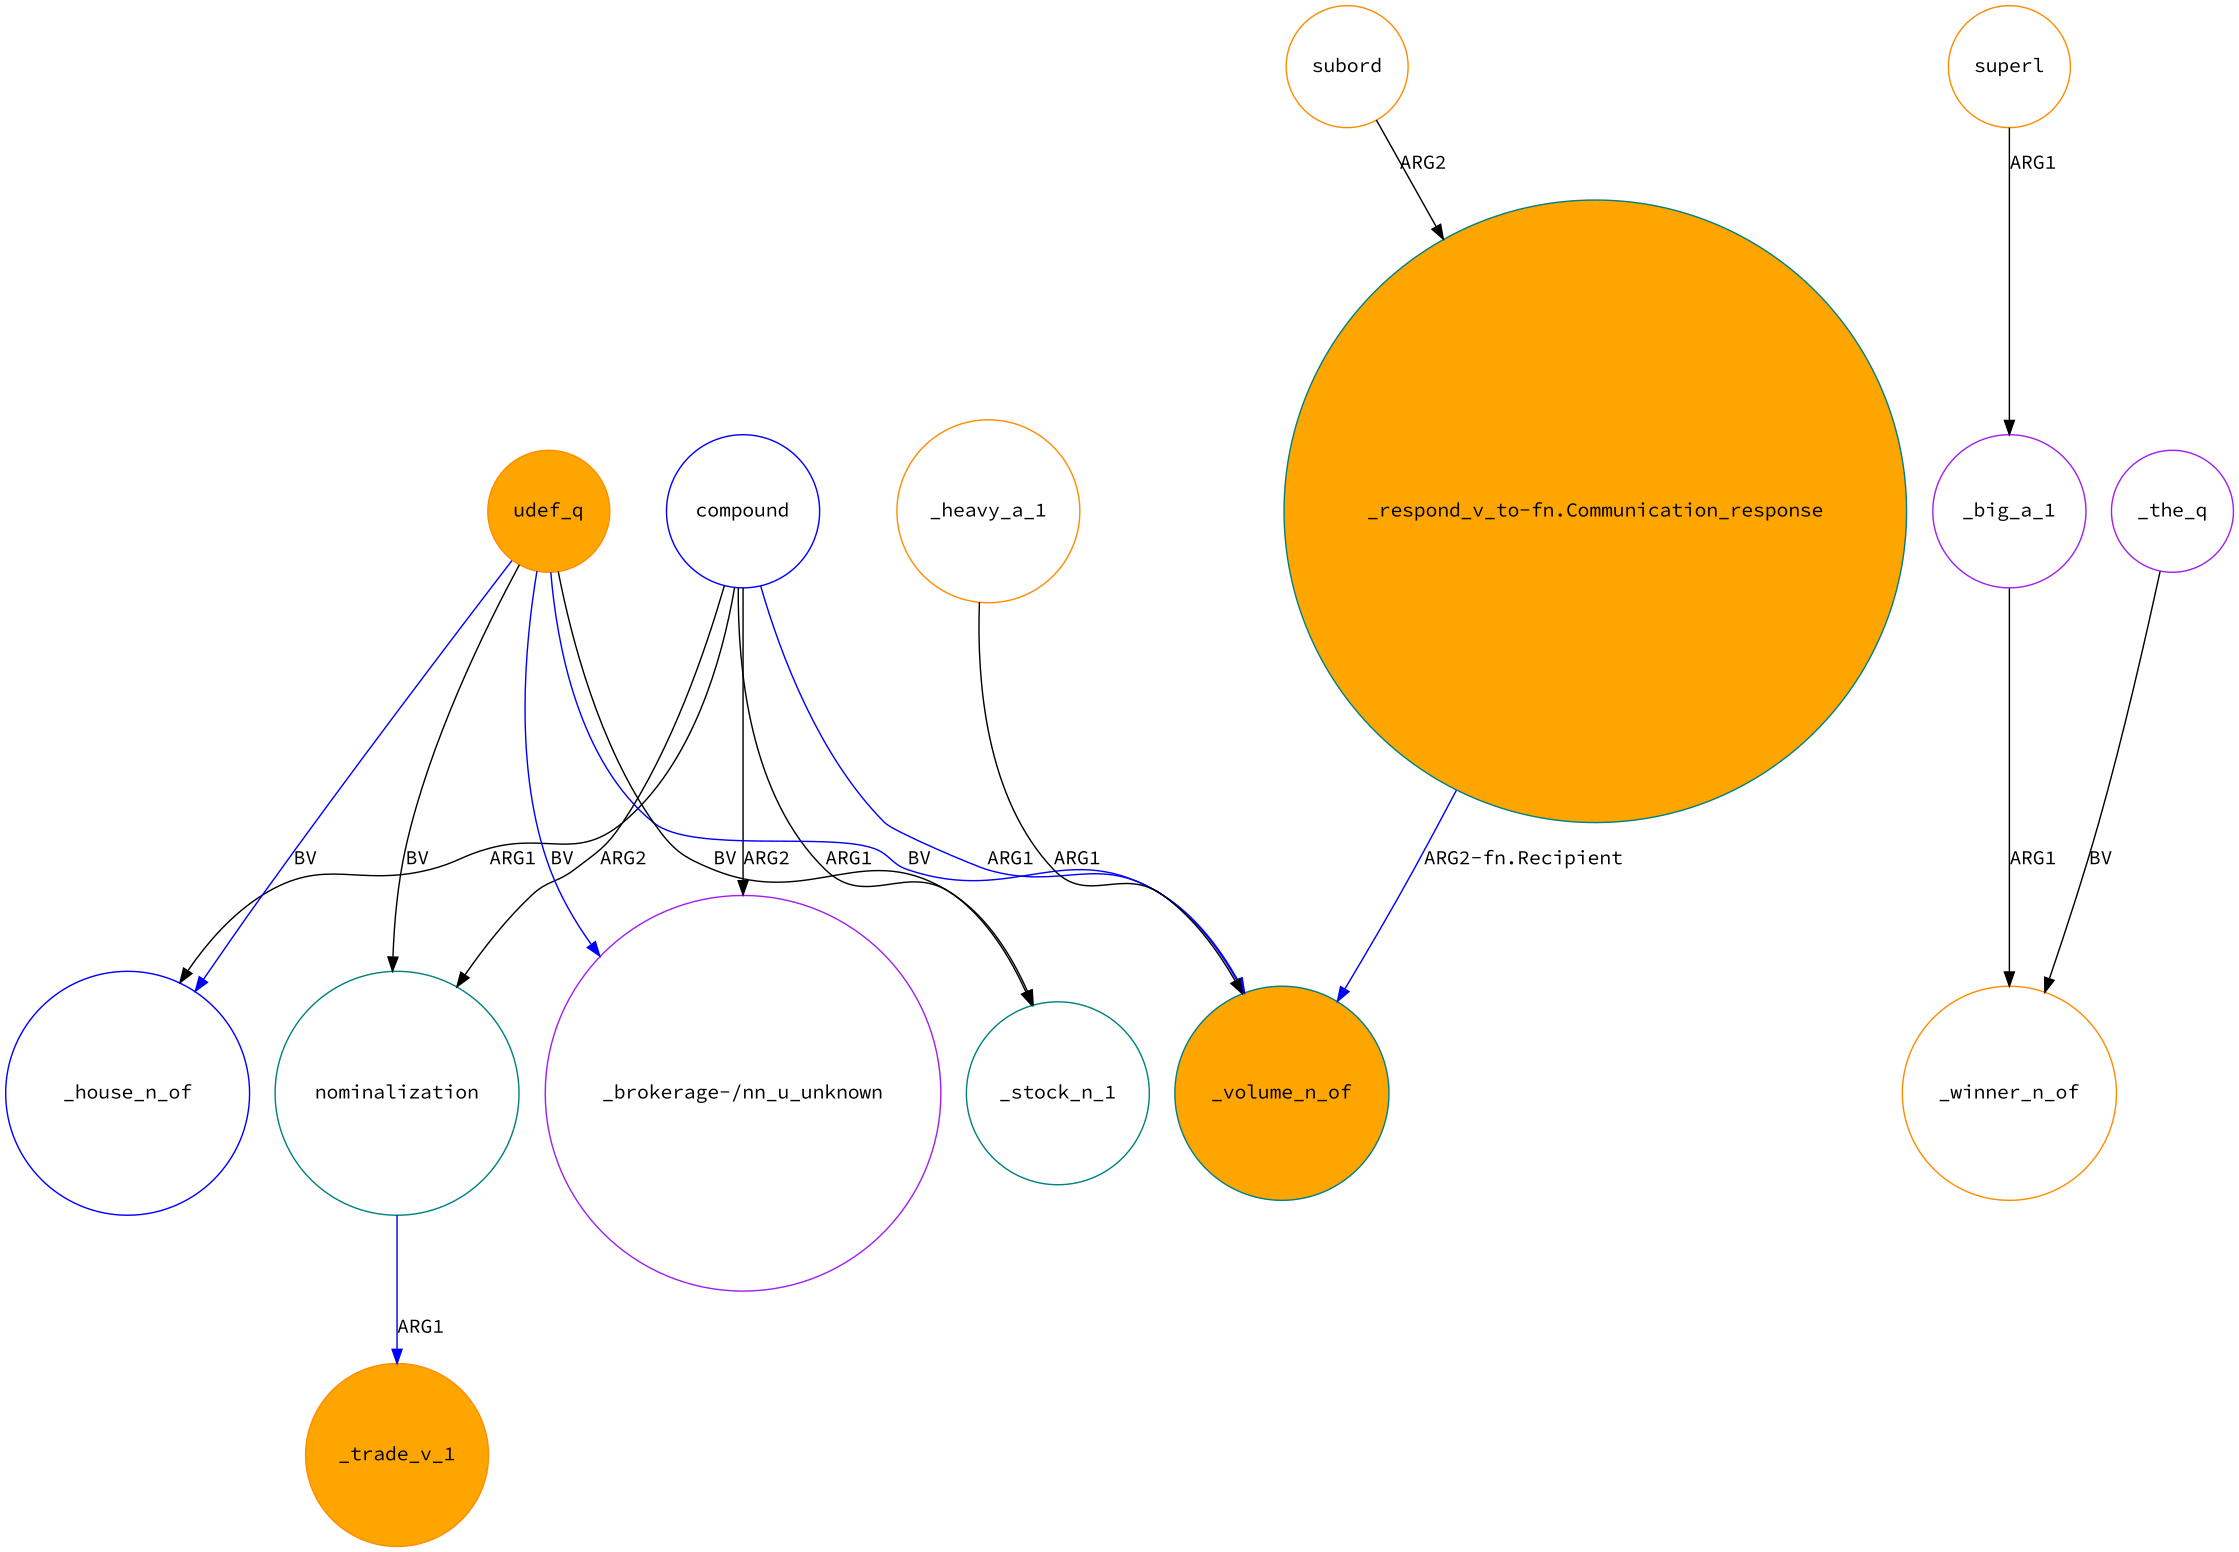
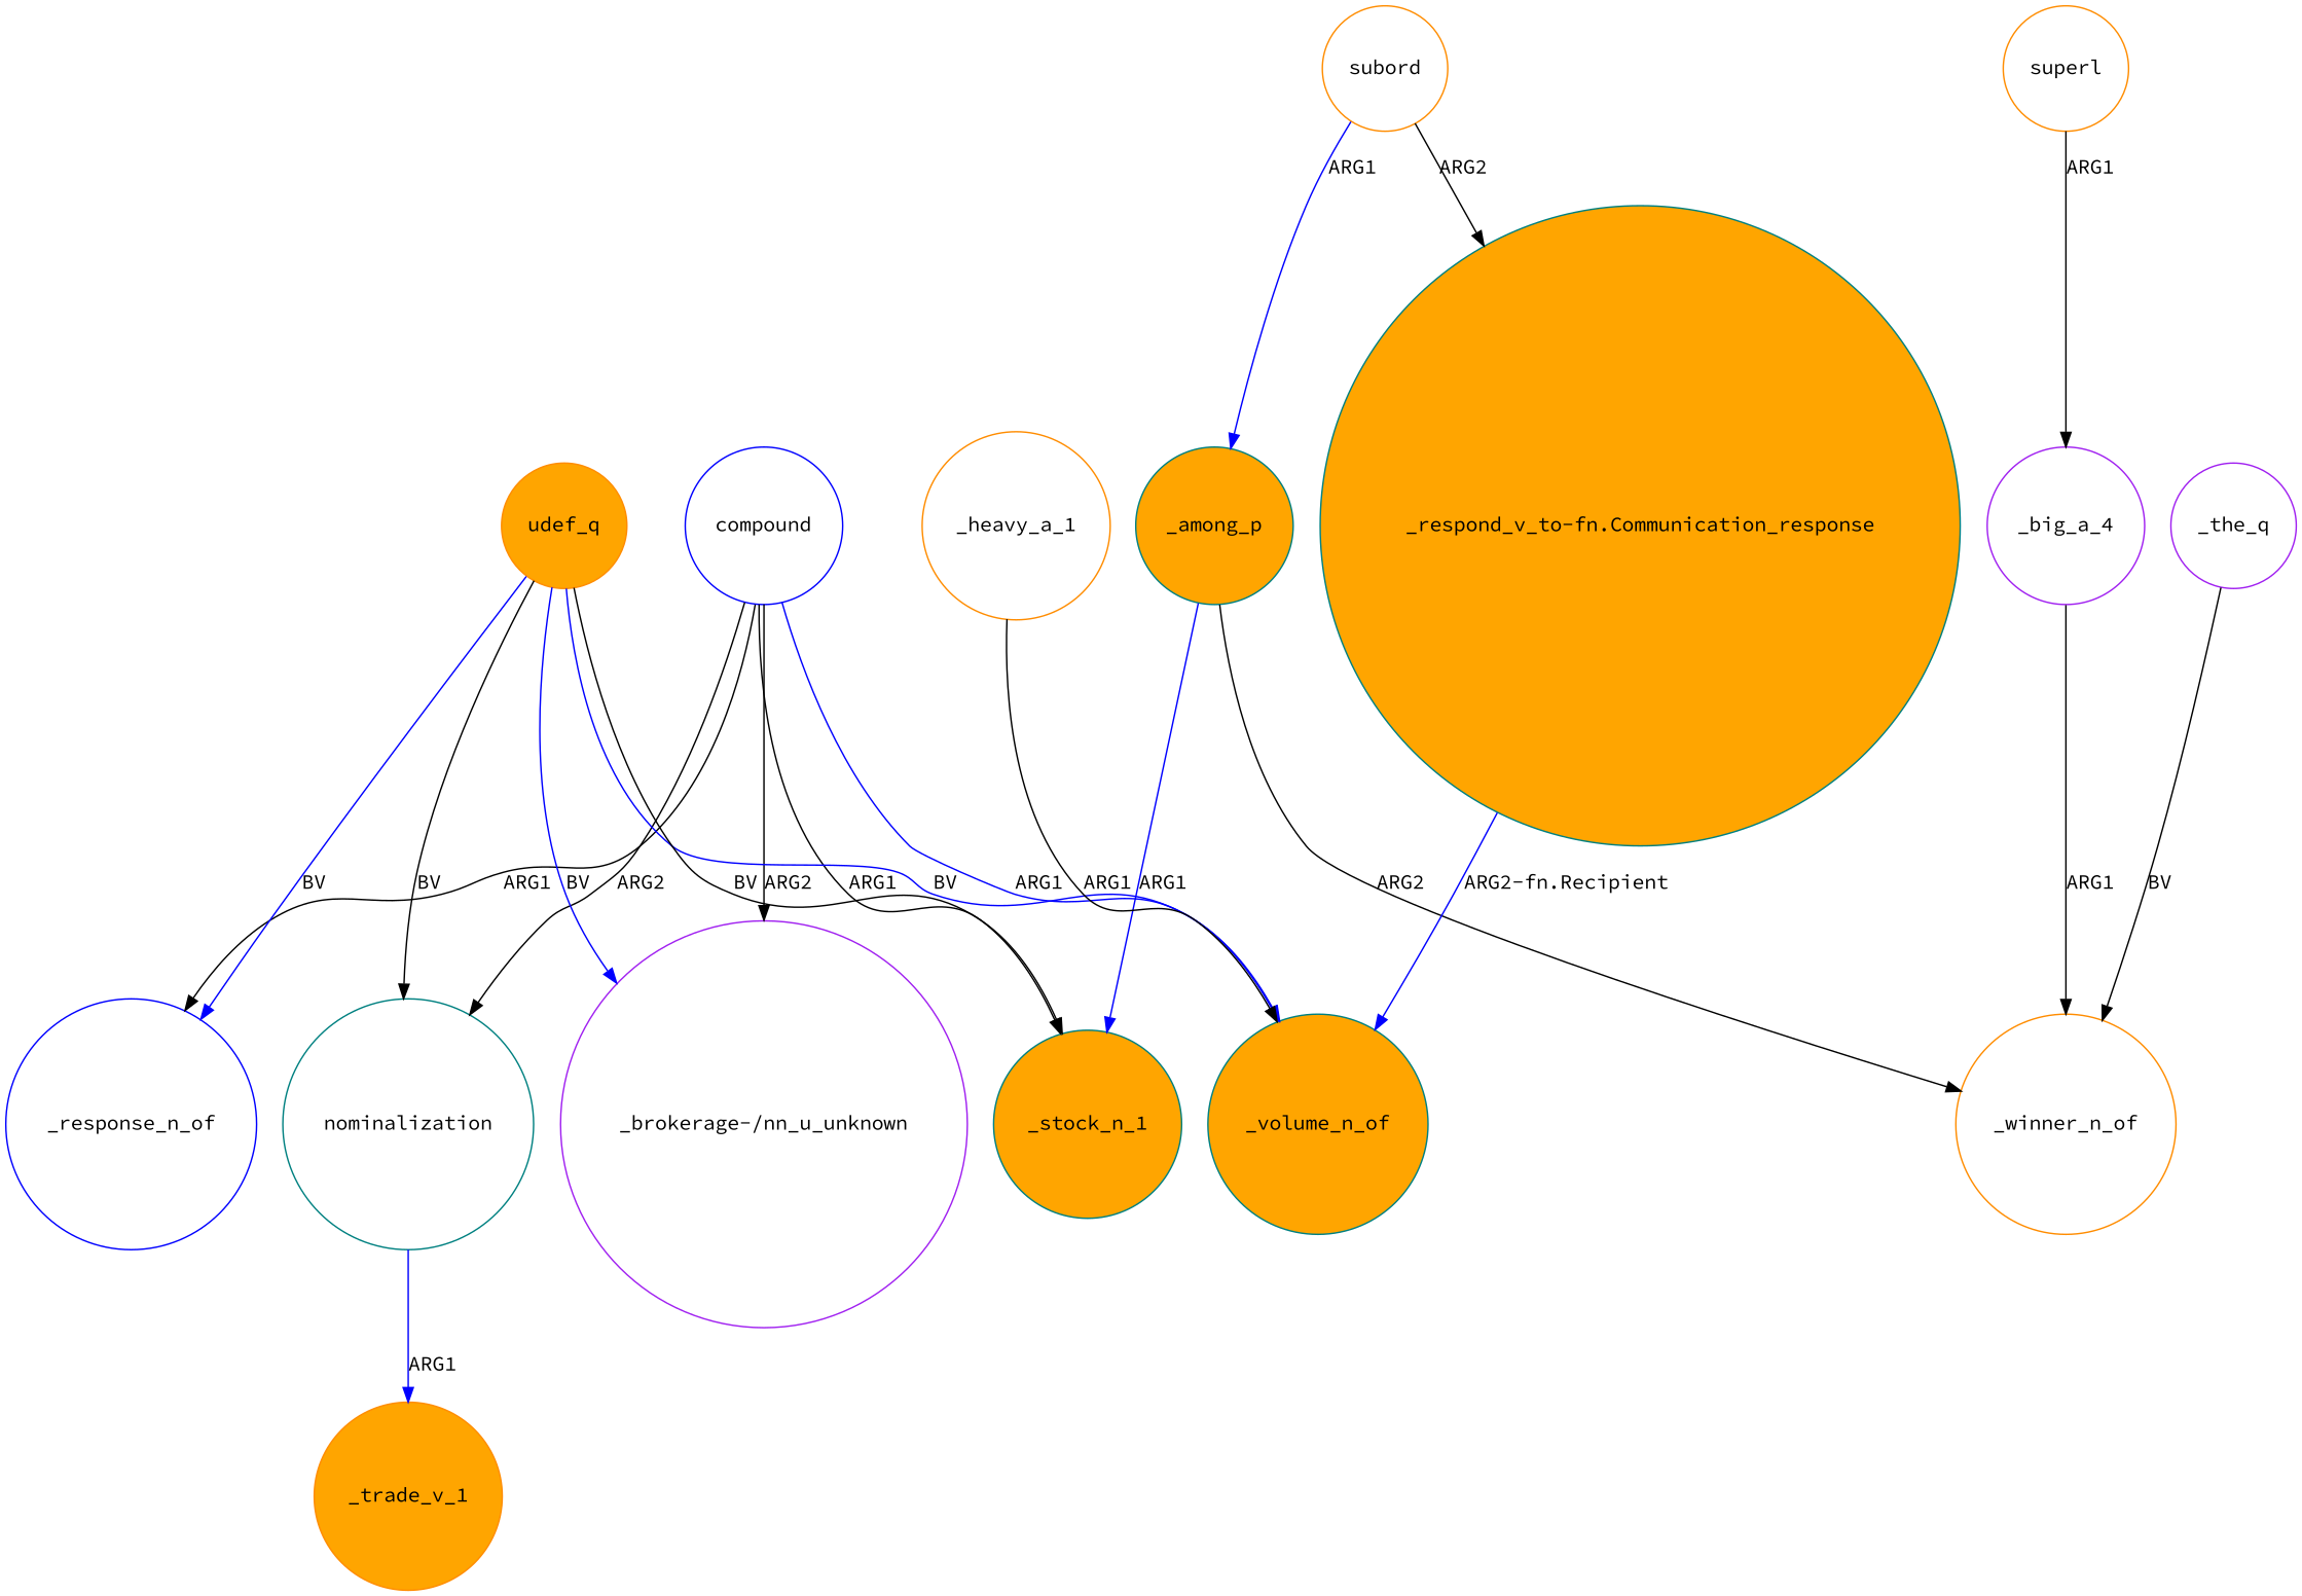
  digraph {
    fontname="Source Code Pro"
    node [color=darkorange fillcolor=white fontname="Source Code Pro" shape=circle style=filled]
    edge [color=black fontname="Source Code Pro"]
    compound [color=blue]
    "_brokerage-/nn_u_unknown" [color=purple]
    _volume_n_of [color=teal fillcolor=orange]
-   _stock_n_1 [color=teal]
+   _stock_n_1 [color=teal fillcolor=orange]
    nominalization [color=teal]
-   _house_n_of [color=blue]
+   _house_n_of [color=blue label=_response_n_of]
    _trade_v_1 [fillcolor=orange]
-   _big_a_1 [color=purple]
+   _big_a_1 [color=purple label=_big_a_4]
    _winner_n_of
+   _among_p [color=teal fillcolor=orange]
    subord
    "_respond_v_to-fn.Communication_response" [color=teal fillcolor=orange]
    udef_q [fillcolor=orange]
    superl
    _heavy_a_1
    _the_q [color=purple]
    compound -> "_brokerage-/nn_u_unknown" [label=ARG2]
    compound -> _volume_n_of [color=blue label=ARG1]
    compound -> _stock_n_1 [label=ARG1]
    compound -> nominalization [label=ARG2]
    compound -> _house_n_of [label=ARG1]
    nominalization -> _trade_v_1 [color=blue label=ARG1]
    _big_a_1 -> _winner_n_of [label=ARG1]
+   _among_p -> _stock_n_1 [color=blue label=ARG1]
+   _among_p -> _winner_n_of [label=ARG2]
+   subord -> _among_p [color=blue label=ARG1]
    subord -> "_respond_v_to-fn.Communication_response" [label=ARG2]
    "_respond_v_to-fn.Communication_response" -> _volume_n_of [color=blue label="ARG2-fn.Recipient"]
    udef_q -> "_brokerage-/nn_u_unknown" [color=blue label=BV]
    udef_q -> _volume_n_of [color=blue label=BV]
    udef_q -> _stock_n_1 [label=BV]
    udef_q -> nominalization [label=BV]
    udef_q -> _house_n_of [color=blue label=BV]
    superl -> _big_a_1 [label=ARG1]
    _heavy_a_1 -> _volume_n_of [label=ARG1]
    _the_q -> _winner_n_of [label=BV]
  }
